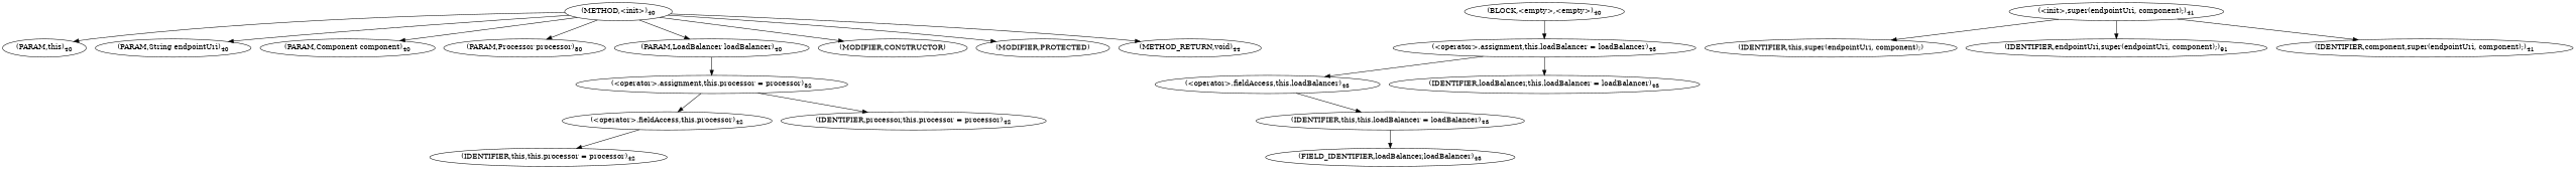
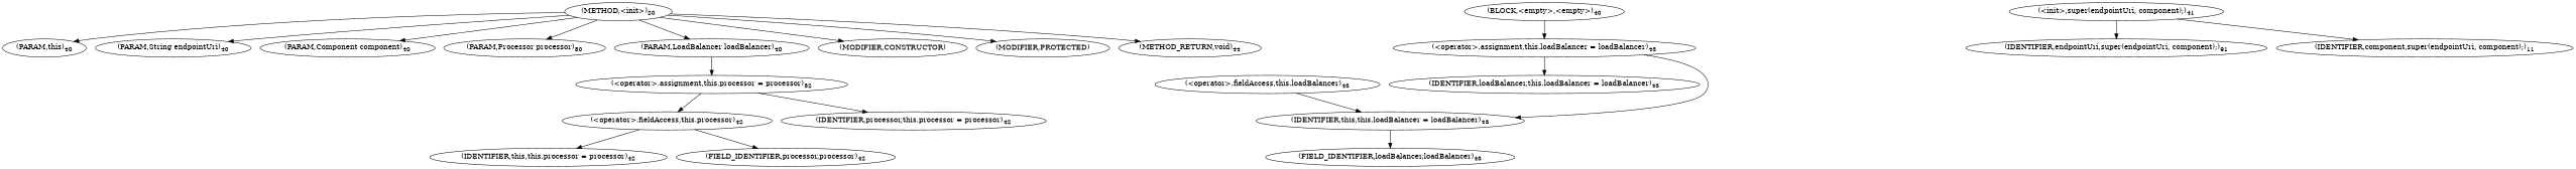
  digraph {
-   n1 [label=<(METHOD,&lt;init&gt;)<SUB>40</SUB>>]
+   n1 [label=<(METHOD,&lt;init&gt;)<SUB>20</SUB>>]
    n2 [label=<(PARAM,this)<SUB>40</SUB>>]
    n3 [label=<(PARAM,String endpointUri)<SUB>40</SUB>>]
    n4 [label=<(PARAM,Component component)<SUB>40</SUB>>]
    n5 [label=<(PARAM,Processor processor)<SUB>80</SUB>>]
    n6 [label=<(PARAM,LoadBalancer loadBalancer)<SUB>40</SUB>>]
    n7 [label=<(MODIFIER,CONSTRUCTOR)>]
    n8 [label=<(MODIFIER,PROTECTED)>]
    n9 [label=<(METHOD_RETURN,void)<SUB>44</SUB>>]
    n10 [label=<(&lt;operator&gt;.assignment,this.processor = processor)<SUB>52</SUB>>]
    n11 [label=<(BLOCK,&lt;empty&gt;,&lt;empty&gt;)<SUB>40</SUB>>]
    n12 [label=<(&lt;operator&gt;.assignment,this.loadBalancer = loadBalancer)<SUB>43</SUB>>]
    n13 [label=<(&lt;init&gt;,super(endpointUri, component);)<SUB>41</SUB>>]
-   n14 [label=<(IDENTIFIER,this,super(endpointUri, component);)>]
    n15 [label=<(IDENTIFIER,endpointUri,super(endpointUri, component);)<SUB>91</SUB>>]
-   n16 [label=<(IDENTIFIER,component,super(endpointUri, component);)<SUB>41</SUB>>]
+   n16 [label=<(IDENTIFIER,component,super(endpointUri, component);)<SUB>11</SUB>>]
    n17 [label=<(&lt;operator&gt;.fieldAccess,this.processor)<SUB>42</SUB>>]
    n18 [label=<(IDENTIFIER,processor,this.processor = processor)<SUB>42</SUB>>]
    n19 [label=<(&lt;operator&gt;.fieldAccess,this.loadBalancer)<SUB>43</SUB>>]
    n20 [label=<(IDENTIFIER,loadBalancer,this.loadBalancer = loadBalancer)<SUB>43</SUB>>]
    n21 [label=<(IDENTIFIER,this,this.processor = processor)<SUB>42</SUB>>]
+   n22 [label=<(FIELD_IDENTIFIER,processor,processor)<SUB>42</SUB>>]
    n23 [label=<(IDENTIFIER,this,this.loadBalancer = loadBalancer)<SUB>43</SUB>>]
    n24 [label=<(FIELD_IDENTIFIER,loadBalancer,loadBalancer)<SUB>43</SUB>>]
    n1 -> n2
    n1 -> n3
    n1 -> n4
    n1 -> n5
    n1 -> n6
    n1 -> n7
    n1 -> n8
    n1 -> n9
    n6 -> n10
    n10 -> n17
    n10 -> n18
    n11 -> n12
-   n12 -> n19
+   n12 -> n23
    n12 -> n20
-   n13 -> n14
    n13 -> n15
    n13 -> n16
    n17 -> n21
+   n17 -> n22
    n19 -> n23
    n23 -> n24
  }
